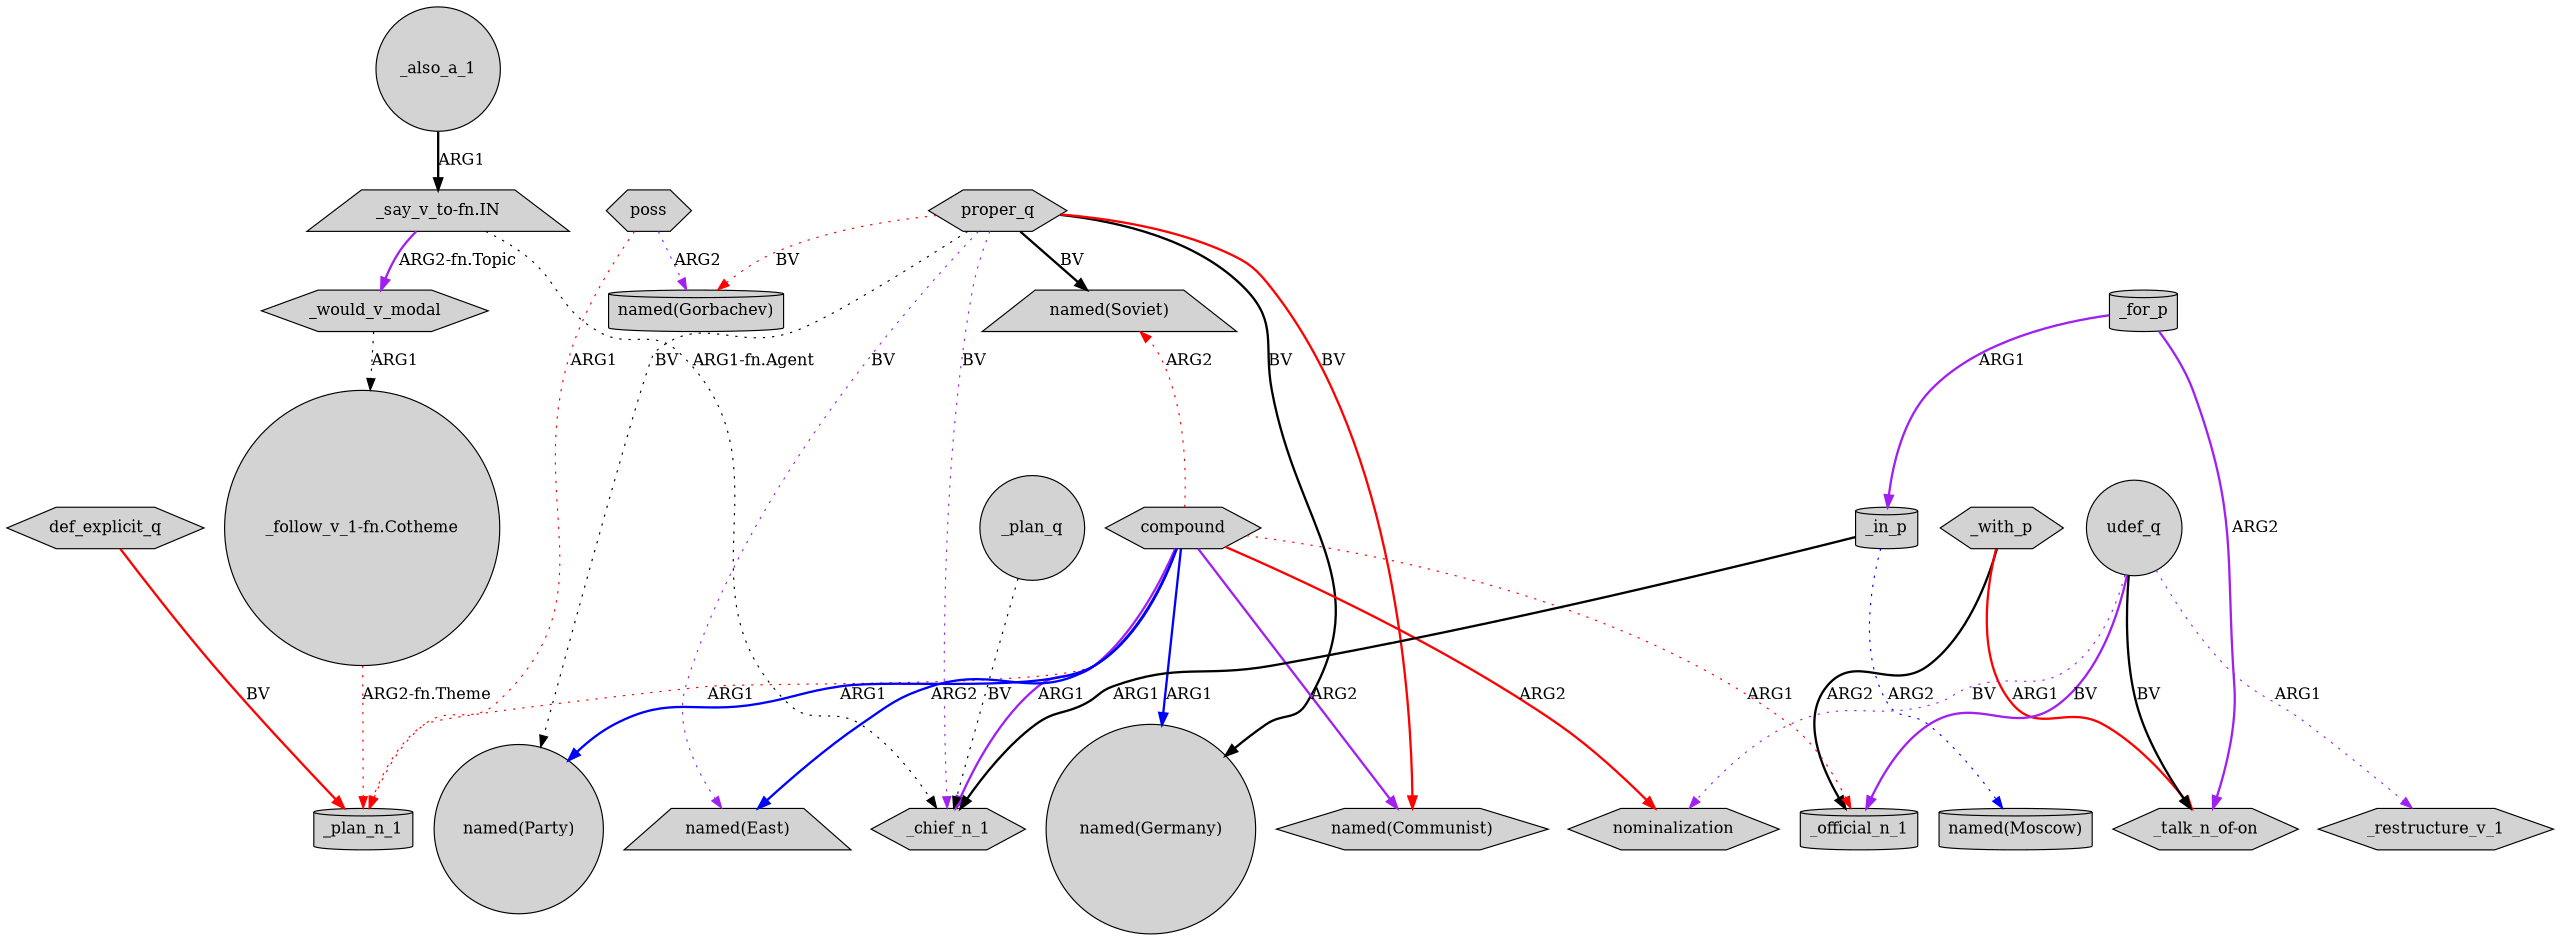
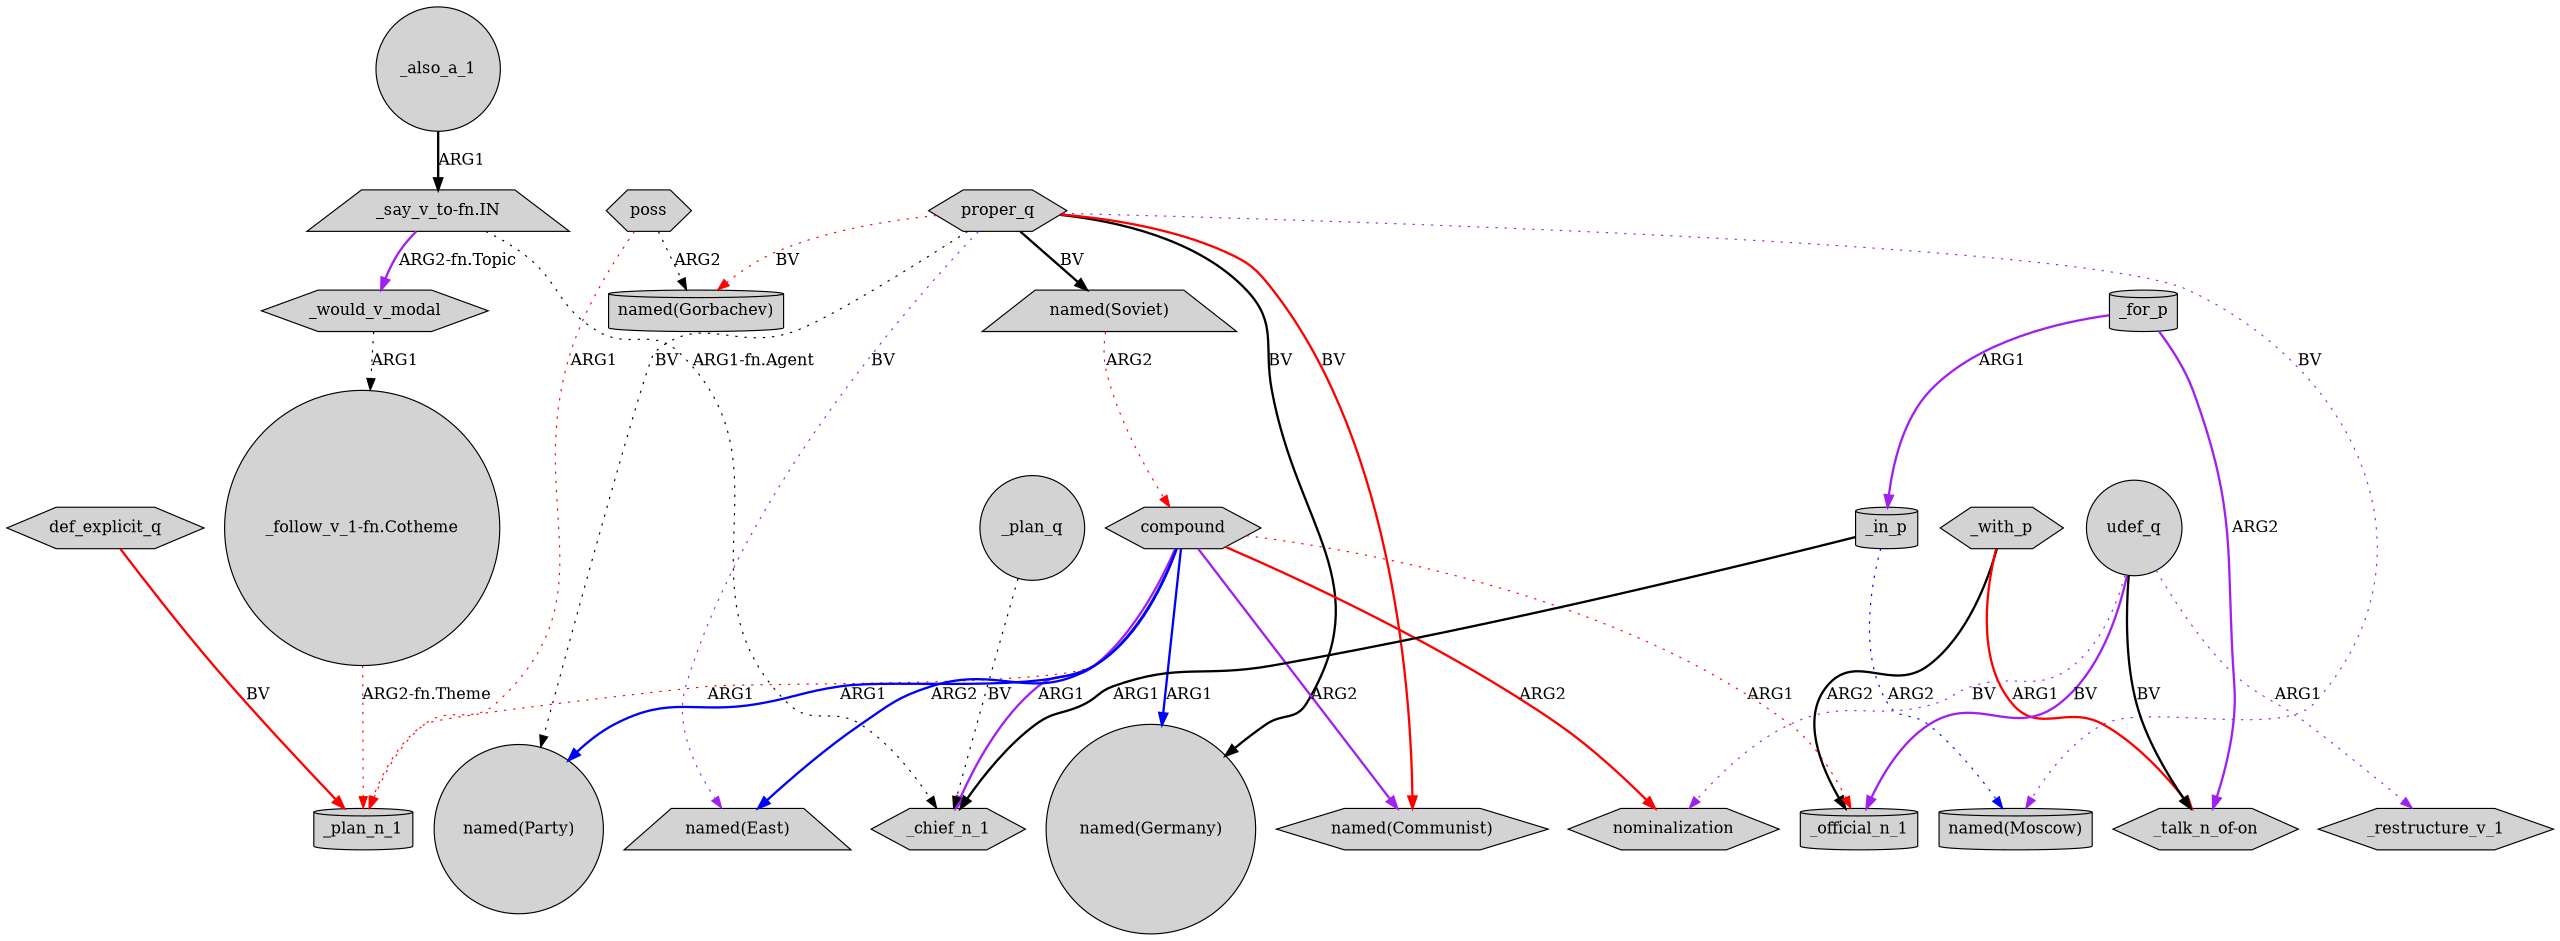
  digraph {
    node [shape=hexagon style=filled]
    edge [color=purple style=bold]
    "_say_v_to-fn.IN" [shape=trapezium]
    _would_v_modal
    _chief_n_1
    "_follow_v_1-fn.Cotheme" [shape=circle]
    _plan_n_1 [shape=cylinder]
    poss
    "named(Gorbachev)" [shape=cylinder]
    proper_q
    "named(Moscow)" [shape=cylinder]
    "named(Germany)" [shape=circle]
    "named(Communist)"
    "named(Soviet)" [shape=trapezium]
    "named(Party)" [shape=circle]
    "named(East)" [shape=trapezium]
    _also_a_1 [shape=circle]
    _official_n_1 [shape=cylinder]
    _with_p
    "_talk_n_of-on"
    compound
    nominalization
    _for_p [shape=cylinder]
    _in_p [shape=cylinder]
    def_explicit_q
    n24 [label=_plan_q shape=circle]
    udef_q [shape=circle]
    _restructure_v_1
    "_say_v_to-fn.IN" -> _would_v_modal [label="ARG2-fn.Topic"]
    "_say_v_to-fn.IN" -> _chief_n_1 [color=black label="ARG1-fn.Agent" style=dotted]
    _would_v_modal -> "_follow_v_1-fn.Cotheme" [color=black label=ARG1 style=dotted]
    "_follow_v_1-fn.Cotheme" -> _plan_n_1 [color=red label="ARG2-fn.Theme" style=dotted]
    poss -> _plan_n_1 [color=red label=ARG1 style=dotted]
-   poss -> "named(Gorbachev)" [label=ARG2 style=dotted]
+   poss -> "named(Gorbachev)" [color=black label=ARG2 style=dotted]
    proper_q -> "named(Gorbachev)" [color=red label=BV style=dotted]
-   proper_q -> _chief_n_1 [label=BV style=dotted]
+   proper_q -> "named(Moscow)" [label=BV style=dotted]
    proper_q -> "named(Germany)" [color=black label=BV]
    proper_q -> "named(Communist)" [color=red label=BV]
    proper_q -> "named(Soviet)" [color=black label=BV]
    proper_q -> "named(Party)" [color=black label=BV style=dotted]
    proper_q -> "named(East)" [label=BV style=dotted]
    _also_a_1 -> "_say_v_to-fn.IN" [color=black label=ARG1]
    _with_p -> _official_n_1 [color=black label=ARG2]
    _with_p -> "_talk_n_of-on" [color=red label=ARG1]
    compound -> _chief_n_1 [label=ARG1]
    compound -> _plan_n_1 [color=red label=ARG1 style=dotted]
    compound -> "named(Germany)" [color=blue label=ARG1]
    compound -> "named(Communist)" [label=ARG2]
-   compound -> "named(Soviet)" [color=red label=ARG2 style=dotted]
+   "named(Soviet)" -> compound [color=red label=ARG2 style=dotted]
    compound -> "named(Party)" [color=blue label=ARG1]
    compound -> "named(East)" [color=blue label=ARG2]
    compound -> _official_n_1 [color=red label=ARG1 style=dotted]
    compound -> nominalization [color=red label=ARG2]
    _for_p -> "_talk_n_of-on" [label=ARG2]
    _for_p -> _in_p [label=ARG1]
    _in_p -> _chief_n_1 [color=black label=ARG1]
    _in_p -> "named(Moscow)" [color=blue label=ARG2 style=dotted]
    def_explicit_q -> _plan_n_1 [color=red label=BV]
    n24 -> _chief_n_1 [color=black label=BV style=dotted]
    udef_q -> _official_n_1 [label=BV]
    udef_q -> "_talk_n_of-on" [color=black label=BV]
    udef_q -> nominalization [label=BV style=dotted]
    udef_q -> _restructure_v_1 [label=ARG1 style=dotted]
  }
